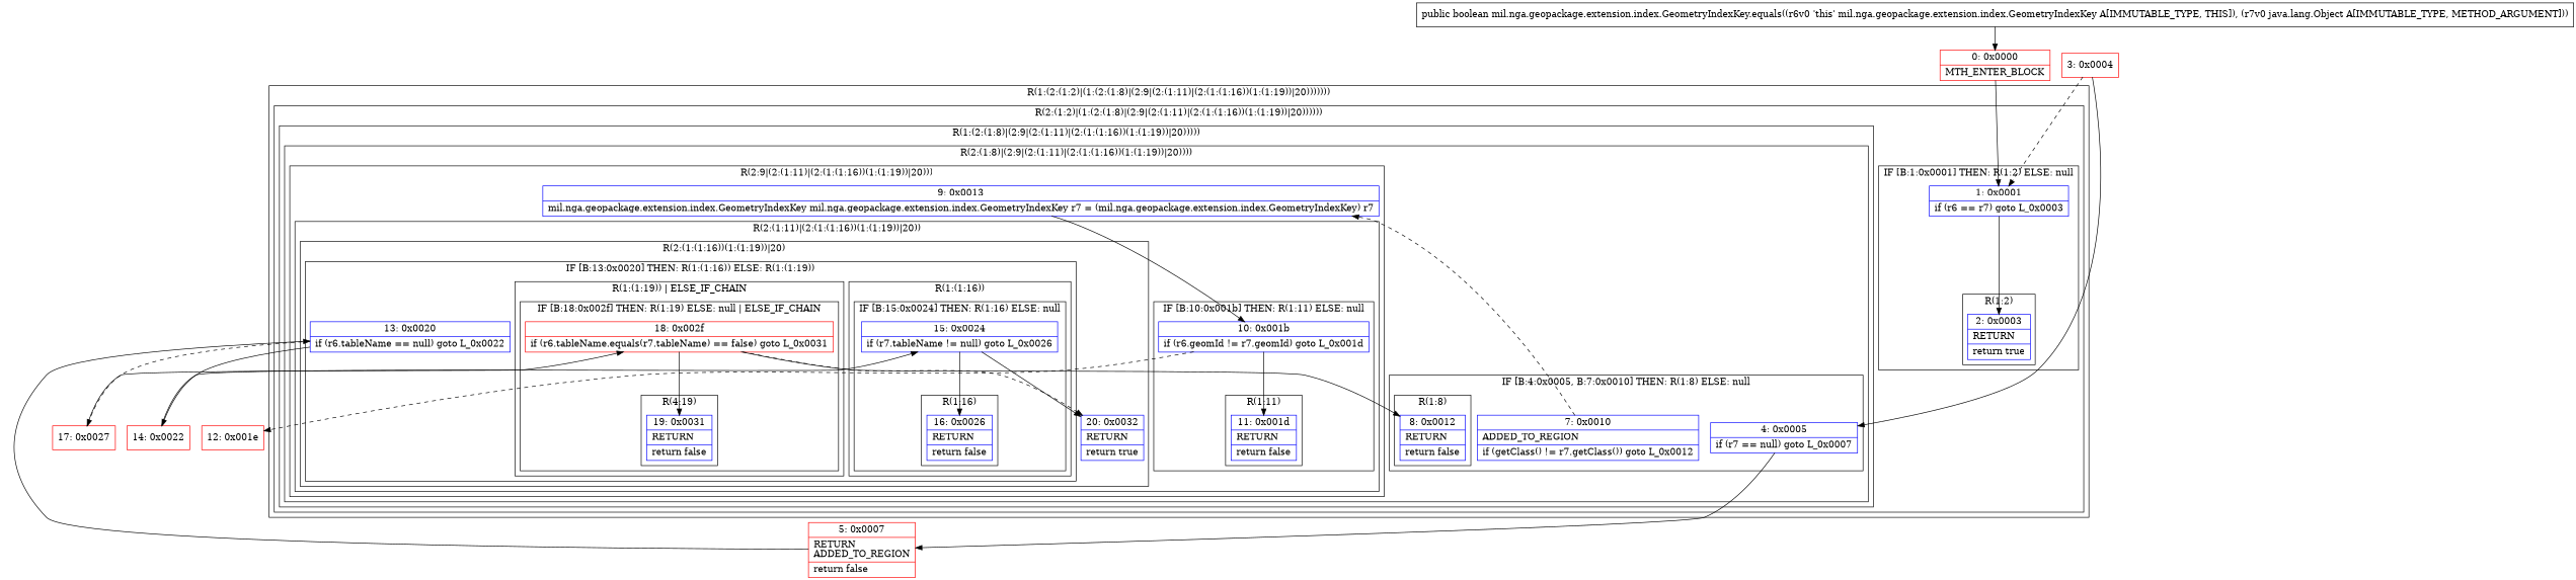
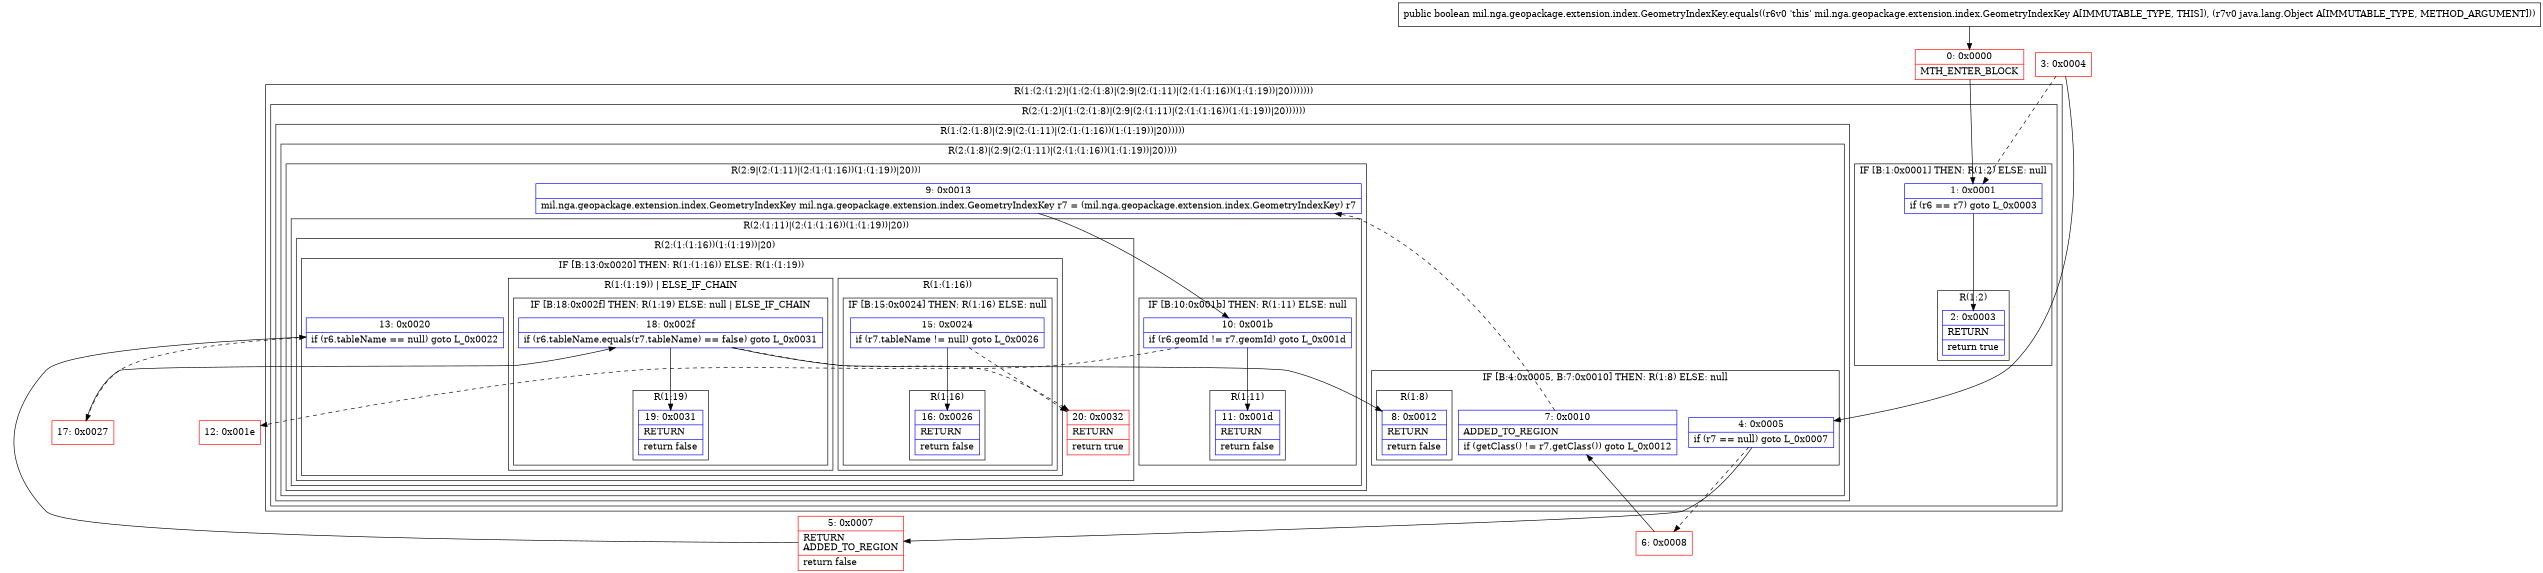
  digraph {
    node [color=blue shape=record]
    n1 [label="{2\:\ 0x0003|RETURN\l|return true\l}"]
    n2 [label="{1\:\ 0x0001|if (r6 == r7) goto L_0x0003\l}"]
    n3 [label="{8\:\ 0x0012|RETURN\l|return false\l}"]
    n4 [label="{4\:\ 0x0005|if (r7 == null) goto L_0x0007\l}"]
    n5 [label="{7\:\ 0x0010|ADDED_TO_REGION\l|if (getClass() != r7.getClass()) goto L_0x0012\l}"]
    n6 [label="{11\:\ 0x001d|RETURN\l|return false\l}"]
    n7 [label="{10\:\ 0x001b|if (r6.geomId != r7.geomId) goto L_0x001d\l}"]
    n8 [label="{16\:\ 0x0026|RETURN\l|return false\l}"]
    n9 [label="{15\:\ 0x0024|if (r7.tableName != null) goto L_0x0026\l}"]
    n10 [label="{19\:\ 0x0031|RETURN\l|return false\l}"]
-   n11 [color=red label="{18\:\ 0x002f|if (r6.tableName.equals(r7.tableName) == false) goto L_0x0031\l}"]
+   n11 [label="{18\:\ 0x002f|if (r6.tableName.equals(r7.tableName) == false) goto L_0x0031\l}"]
    n12 [label="{13\:\ 0x0020|if (r6.tableName == null) goto L_0x0022\l}"]
-   n13 [label="{20\:\ 0x0032|RETURN\l|return true\l}"]
+   n13 [color=red label="{20\:\ 0x0032|RETURN\l|return true\l}"]
    n14 [label="{9\:\ 0x0013|mil.nga.geopackage.extension.index.GeometryIndexKey mil.nga.geopackage.extension.index.GeometryIndexKey r7 = (mil.nga.geopackage.extension.index.GeometryIndexKey) r7\l}"]
    n15 [color=red label="{5\:\ 0x0007|RETURN\lADDED_TO_REGION\l|return false\l}"]
+   n16 [color=red label="{6\:\ 0x0008}"]
    n17 [color=red label="{12\:\ 0x001e}"]
-   n18 [color=red label="{14\:\ 0x0022}"]
    n19 [color=red label="{17\:\ 0x0027}"]
    n20 [color=red label="{3\:\ 0x0004}"]
    n21 [color=red label="{0\:\ 0x0000|MTH_ENTER_BLOCK\l}"]
    n22 [label="{public boolean mil.nga.geopackage.extension.index.GeometryIndexKey.equals((r6v0 'this' mil.nga.geopackage.extension.index.GeometryIndexKey A[IMMUTABLE_TYPE, THIS]), (r7v0 java.lang.Object A[IMMUTABLE_TYPE, METHOD_ARGUMENT])) }" color=""]
    subgraph cluster_1 {
      label="R(1:(2:(1:2)|(1:(2:(1:8)|(2:9|(2:(1:11)|(2:(1:(1:16))(1:(1:19))|20)))))))"
      subgraph cluster_2 {
        label="R(2:(1:2)|(1:(2:(1:8)|(2:9|(2:(1:11)|(2:(1:(1:16))(1:(1:19))|20))))))"
        subgraph cluster_3 {
          label="IF [B:1:0x0001] THEN: R(1:2) ELSE: null"
          n2
          subgraph cluster_4 {
            label="R(1:2)"
            n1
          }
        }
        subgraph cluster_5 {
          label="R(1:(2:(1:8)|(2:9|(2:(1:11)|(2:(1:(1:16))(1:(1:19))|20)))))"
          subgraph cluster_6 {
            label="R(2:(1:8)|(2:9|(2:(1:11)|(2:(1:(1:16))(1:(1:19))|20))))"
            subgraph cluster_7 {
              label="IF [B:4:0x0005, B:7:0x0010] THEN: R(1:8) ELSE: null"
              n4
              n5
              subgraph cluster_8 {
                label="R(1:8)"
                n3
              }
            }
            subgraph cluster_9 {
              label="R(2:9|(2:(1:11)|(2:(1:(1:16))(1:(1:19))|20)))"
              n14
              subgraph cluster_10 {
                label="R(2:(1:11)|(2:(1:(1:16))(1:(1:19))|20))"
                subgraph cluster_11 {
                  label="IF [B:10:0x001b] THEN: R(1:11) ELSE: null"
                  n7
                  subgraph cluster_12 {
                    label="R(1:11)"
                    n6
                  }
                }
                subgraph cluster_13 {
                  label="R(2:(1:(1:16))(1:(1:19))|20)"
                  n13
                  subgraph cluster_14 {
                    label="IF [B:13:0x0020] THEN: R(1:(1:16)) ELSE: R(1:(1:19))"
                    n12
                    subgraph cluster_15 {
                      label="R(1:(1:16))"
                      subgraph cluster_16 {
                        label="IF [B:15:0x0024] THEN: R(1:16) ELSE: null"
                        n9
                        subgraph cluster_17 {
                          label="R(1:16)"
                          n8
                        }
                      }
                    }
                    subgraph cluster_18 {
                      label="R(1:(1:19)) | ELSE_IF_CHAIN\l"
                      subgraph cluster_19 {
                        label="IF [B:18:0x002f] THEN: R(1:19) ELSE: null | ELSE_IF_CHAIN\l"
                        n11
                        subgraph cluster_20 {
-                         label="R(4:19)"
+                         label="R(1:19)"
                          n10
                        }
                      }
                    }
                  }
                }
              }
            }
          }
        }
      }
    }
    n2 -> n1
    n4 -> n15
+   n4 -> n16 [style=dashed]
    n5 -> n14 [style=dashed]
    n7 -> n6
    n7 -> n17 [style=dashed]
    n9 -> n8
-   n9 -> n13 [style=solid]
+   n9 -> n13 [style=dashed]
    n11 -> n3
    n11 -> n10
    n11 -> n13 [style=dashed]
-   n12 -> n18
    n12 -> n19 [style=dashed]
    n14 -> n7
    n15 -> n12
-   n18 -> n9
+   n16 -> n5
    n19 -> n11
    n20 -> n2 [style=dashed]
    n20 -> n4
    n21 -> n2
    n22 -> n21
  }
